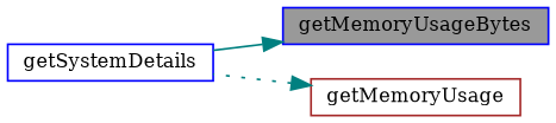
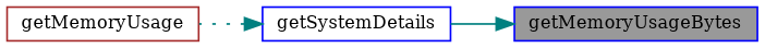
  digraph {
    fontname="DejaVu Serif"
    rankdir=RL
    node [color=blue fillcolor=white fontname="DejaVu Serif" fontsize=10 shape=box style=filled]
    edge [color=teal dir=back fontname="DejaVu Serif" fontsize=10 labelfontname=Helvetica labelfontsize=10]
    n1 [fillcolor=grey60 fontcolor=black height=0.2 label=getMemoryUsageBytes width=0.4]
    n2 [height=0.2 label=getSystemDetails width=0.4]
    n3 [color=brown height=0.2 label=getMemoryUsage width=0.4]
    n1 -> n2 [style=solid]
-   n3 -> n2 [style=dotted]
+   n2 -> n3 [style=dotted]
  }
